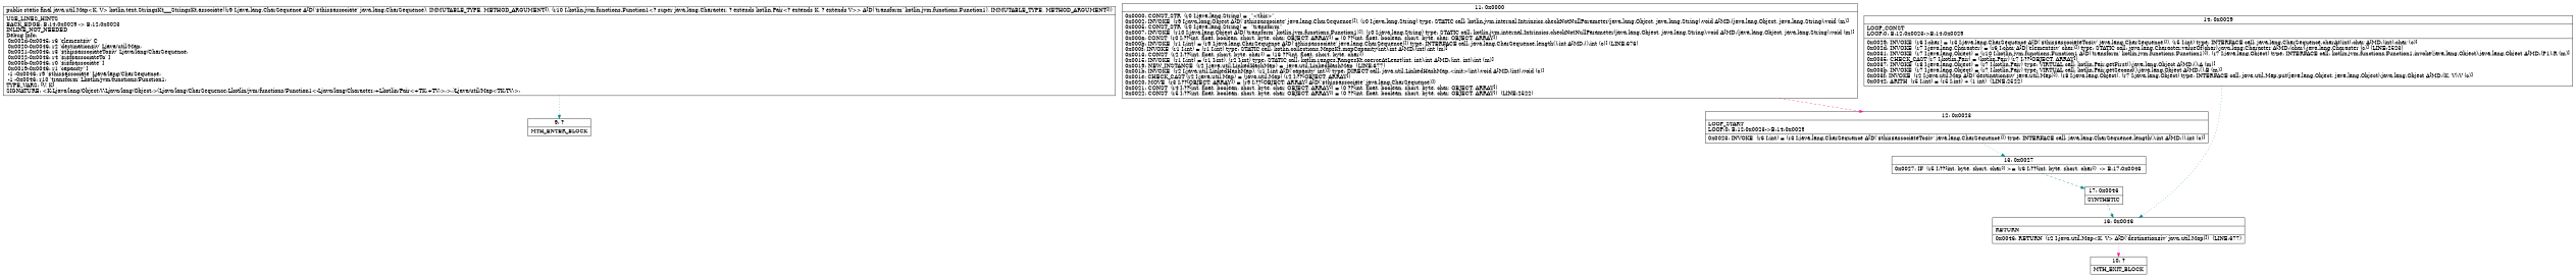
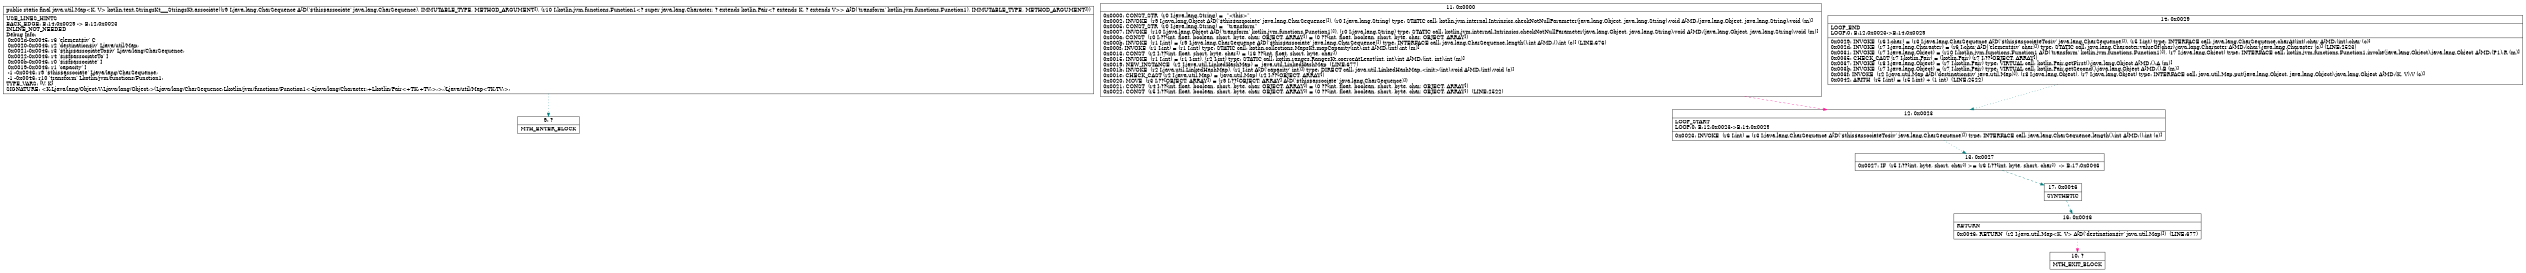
  digraph {
    node [shape=record]
    edge [color=teal style=dotted]
    n1 [label="{9\:\ ?|MTH_ENTER_BLOCK\l}"]
    n2 [label="{11\:\ 0x0000|0x0000: CONST_STR  (r0 I:java.lang.String) =  \"\<this\>\" \l0x0002: INVOKE  (r9 I:java.lang.Object A[D('$this$associate' java.lang.CharSequence)]), (r0 I:java.lang.String) type: STATIC call: kotlin.jvm.internal.Intrinsics.checkNotNullParameter(java.lang.Object, java.lang.String):void A[MD:(java.lang.Object, java.lang.String):void (m)]\l0x0005: CONST_STR  (r0 I:java.lang.String) =  \"transform\" \l0x0007: INVOKE  (r10 I:java.lang.Object A[D('transform' kotlin.jvm.functions.Function1)]), (r0 I:java.lang.String) type: STATIC call: kotlin.jvm.internal.Intrinsics.checkNotNullParameter(java.lang.Object, java.lang.String):void A[MD:(java.lang.Object, java.lang.String):void (m)]\l0x000a: CONST  (r0 I:??[int, float, boolean, short, byte, char, OBJECT, ARRAY]) = (0 ??[int, float, boolean, short, byte, char, OBJECT, ARRAY]) \l0x000b: INVOKE  (r1 I:int) = (r9 I:java.lang.CharSequence A[D('$this$associate' java.lang.CharSequence)]) type: INTERFACE call: java.lang.CharSequence.length():int A[MD:():int (c)] (LINE:676)\l0x000f: INVOKE  (r1 I:int) = (r1 I:int) type: STATIC call: kotlin.collections.MapsKt.mapCapacity(int):int A[MD:(int):int (m)]\l0x0013: CONST  (r2 I:??[int, float, short, byte, char]) = (16 ??[int, float, short, byte, char]) \l0x0015: INVOKE  (r1 I:int) = (r1 I:int), (r2 I:int) type: STATIC call: kotlin.ranges.RangesKt.coerceAtLeast(int, int):int A[MD:(int, int):int (m)]\l0x0019: NEW_INSTANCE  (r2 I:java.util.LinkedHashMap) =  java.util.LinkedHashMap  (LINE:677)\l0x001b: INVOKE  (r2 I:java.util.LinkedHashMap), (r1 I:int A[D('capacity' int)]) type: DIRECT call: java.util.LinkedHashMap.\<init\>(int):void A[MD:(int):void (c)]\l0x001e: CHECK_CAST (r2 I:java.util.Map) = (java.util.Map) (r2 I:??[OBJECT, ARRAY]) \l0x0020: MOVE  (r3 I:??[OBJECT, ARRAY]) = (r9 I:??[OBJECT, ARRAY] A[D('$this$associate' java.lang.CharSequence)]) \l0x0021: CONST  (r4 I:??[int, float, boolean, short, byte, char, OBJECT, ARRAY]) = (0 ??[int, float, boolean, short, byte, char, OBJECT, ARRAY]) \l0x0022: CONST  (r5 I:??[int, float, boolean, short, byte, char, OBJECT, ARRAY]) = (0 ??[int, float, boolean, short, byte, char, OBJECT, ARRAY])  (LINE:2522)\l}"]
    n3 [label="{12\:\ 0x0023|LOOP_START\lLOOP:0: B:12:0x0023\-\>B:14:0x0029\l|0x0023: INVOKE  (r6 I:int) = (r3 I:java.lang.CharSequence A[D('$this$associateTo$iv' java.lang.CharSequence)]) type: INTERFACE call: java.lang.CharSequence.length():int A[MD:():int (c)]\l}"]
    n4 [label="{13\:\ 0x0027|0x0027: IF  (r5 I:??[int, byte, short, char]) \>= (r6 I:??[int, byte, short, char])  \-\> B:17:0x0046 \l}"]
    n5 [label="{17\:\ 0x0046|SYNTHETIC\l}"]
-   n6 [label="{14\:\ 0x0029|LOOP_CONST\lLOOP:0: B:12:0x0023\-\>B:14:0x0029\l|0x0029: INVOKE  (r6 I:char) = (r3 I:java.lang.CharSequence A[D('$this$associateTo$iv' java.lang.CharSequence)]), (r5 I:int) type: INTERFACE call: java.lang.CharSequence.charAt(int):char A[MD:(int):char (c)]\l0x002d: INVOKE  (r7 I:java.lang.Character) = (r6 I:char A[D('element$iv' char)]) type: STATIC call: java.lang.Character.valueOf(char):java.lang.Character A[MD:(char):java.lang.Character (c)] (LINE:2523)\l0x0031: INVOKE  (r7 I:java.lang.Object) = (r10 I:kotlin.jvm.functions.Function1 A[D('transform' kotlin.jvm.functions.Function1)]), (r7 I:java.lang.Object) type: INTERFACE call: kotlin.jvm.functions.Function1.invoke(java.lang.Object):java.lang.Object A[MD:(P1):R (m)]\l0x0035: CHECK_CAST (r7 I:kotlin.Pair) = (kotlin.Pair) (r7 I:??[OBJECT, ARRAY]) \l0x0037: INVOKE  (r8 I:java.lang.Object) = (r7 I:kotlin.Pair) type: VIRTUAL call: kotlin.Pair.getFirst():java.lang.Object A[MD:():A (m)]\l0x003b: INVOKE  (r7 I:java.lang.Object) = (r7 I:kotlin.Pair) type: VIRTUAL call: kotlin.Pair.getSecond():java.lang.Object A[MD:():B (m)]\l0x003f: INVOKE  (r2 I:java.util.Map A[D('destination$iv' java.util.Map)]), (r8 I:java.lang.Object), (r7 I:java.lang.Object) type: INTERFACE call: java.util.Map.put(java.lang.Object, java.lang.Object):java.lang.Object A[MD:(K, V):V (c)]\l0x0042: ARITH  (r5 I:int) = (r5 I:int) + (1 int)  (LINE:2522)\l}"]
+   n6 [label="{14\:\ 0x0029|LOOP_END\lLOOP:0: B:12:0x0023\-\>B:14:0x0029\l|0x0029: INVOKE  (r6 I:char) = (r3 I:java.lang.CharSequence A[D('$this$associateTo$iv' java.lang.CharSequence)]), (r5 I:int) type: INTERFACE call: java.lang.CharSequence.charAt(int):char A[MD:(int):char (c)]\l0x002d: INVOKE  (r7 I:java.lang.Character) = (r6 I:char A[D('element$iv' char)]) type: STATIC call: java.lang.Character.valueOf(char):java.lang.Character A[MD:(char):java.lang.Character (c)] (LINE:2523)\l0x0031: INVOKE  (r7 I:java.lang.Object) = (r10 I:kotlin.jvm.functions.Function1 A[D('transform' kotlin.jvm.functions.Function1)]), (r7 I:java.lang.Object) type: INTERFACE call: kotlin.jvm.functions.Function1.invoke(java.lang.Object):java.lang.Object A[MD:(P1):R (m)]\l0x0035: CHECK_CAST (r7 I:kotlin.Pair) = (kotlin.Pair) (r7 I:??[OBJECT, ARRAY]) \l0x0037: INVOKE  (r8 I:java.lang.Object) = (r7 I:kotlin.Pair) type: VIRTUAL call: kotlin.Pair.getFirst():java.lang.Object A[MD:():A (m)]\l0x003b: INVOKE  (r7 I:java.lang.Object) = (r7 I:kotlin.Pair) type: VIRTUAL call: kotlin.Pair.getSecond():java.lang.Object A[MD:():B (m)]\l0x003f: INVOKE  (r2 I:java.util.Map A[D('destination$iv' java.util.Map)]), (r8 I:java.lang.Object), (r7 I:java.lang.Object) type: INTERFACE call: java.util.Map.put(java.lang.Object, java.lang.Object):java.lang.Object A[MD:(K, V):V (c)]\l0x0042: ARITH  (r5 I:int) = (r5 I:int) + (1 int)  (LINE:2522)\l}"]
    n7 [label="{16\:\ 0x0046|RETURN\l|0x0046: RETURN  (r2 I:java.util.Map\<K, V\> A[D('destination$iv' java.util.Map)])  (LINE:677)\l}"]
    n8 [label="{10\:\ ?|MTH_EXIT_BLOCK\l}"]
    n9 [label="{public static final java.util.Map\<K, V\> kotlin.text.StringsKt___StringsKt.associate((r9 I:java.lang.CharSequence A[D('$this$associate' java.lang.CharSequence), IMMUTABLE_TYPE, METHOD_ARGUMENT]), (r10 I:kotlin.jvm.functions.Function1\<? super java.lang.Character, ? extends kotlin.Pair\<? extends K, ? extends V\>\> A[D('transform' kotlin.jvm.functions.Function1), IMMUTABLE_TYPE, METHOD_ARGUMENT]))  | USE_LINES_HINTS\lBACK_EDGE: B:14:0x0029 \-\> B:12:0x0023\lINLINE_NOT_NEEDED\lDebug Info:\l  0x002d\-0x0045: r6 'element$iv' C\l  0x0020\-0x0046: r2 'destination$iv' Ljava\/util\/Map;\l  0x0021\-0x0046: r3 '$this$associateTo$iv' Ljava\/lang\/CharSequence;\l  0x0022\-0x0046: r4 '$i$f$associateTo' I\l  0x000b\-0x0046: r0 '$i$f$associate' I\l  0x0019\-0x0046: r1 'capacity' I\l  \-1 \-0x0046: r9 '$this$associate' Ljava\/lang\/CharSequence;\l  \-1 \-0x0046: r10 'transform' Lkotlin\/jvm\/functions\/Function1;\lTYPE_VARS: [V, K]\lSIGNATURE: \<K:Ljava\/lang\/Object;V:Ljava\/lang\/Object;\>(Ljava\/lang\/CharSequence;Lkotlin\/jvm\/functions\/Function1\<\-Ljava\/lang\/Character;+Lkotlin\/Pair\<+TK;+TV;\>;\>;)Ljava\/util\/Map\<TK;TV;\>;\l}"]
    n2 -> n3 [color=deeppink style=dashed]
    n3 -> n4
    n4 -> n5 [style=dashed]
    n5 -> n7 [style=dashed]
-   n6 -> n7
+   n6 -> n3
    n7 -> n8 [color=deeppink]
    n9 -> n1
  }
